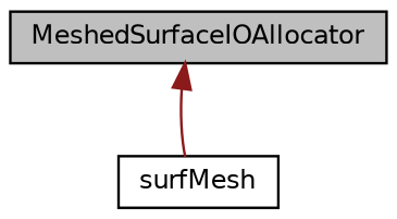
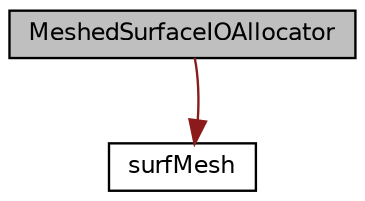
  digraph {
    node [color=black fontname=Helvetica fontsize=10 shape=record]
    n1 [fillcolor=grey75 fontcolor=black height=0.2 label=MeshedSurfaceIOAllocator style=filled width=0.4]
    n2 [height=0.2 label=surfMesh width=0.4]
-   n1 -> n2 [color=firebrick4 dir=back fontname=Helvetica fontsize=10 labelfontname=Helvetica labelfontsize=10 style=solid]
+   n2 -> n1 [color=firebrick4 dir=back fontname=Helvetica fontsize=10 labelfontname=Helvetica labelfontsize=10 style=solid]
  }
